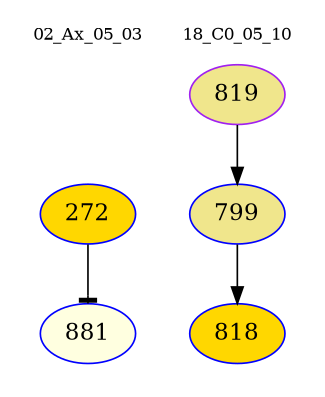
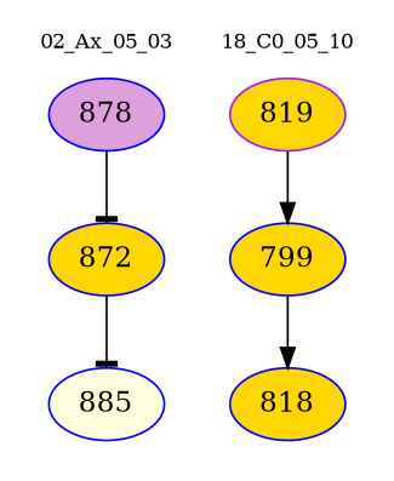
  digraph {
    node [color=blue fillcolor=gold style=filled]
    edge [arrowhead=tee color=black]
-   n2 [label=272]
-   n3 [fillcolor=lightyellow label=881]
-   n4 [color=purple fillcolor=khaki label=819]
-   n5 [fillcolor=khaki label=799]
+   n1 [fillcolor=plum label=878]
+   n2 [label=872]
+   n3 [fillcolor=lightyellow label=885]
+   n4 [color=purple label=819]
+   n5 [label=799]
    n6 [label=818]
    subgraph cluster_1 {
      color=white
      fontsize=10
      label="02_Ax_05_03"
+     n1
      n2
      n3
    }
    subgraph cluster_2 {
      color=white
      fontsize=10
      label="18_C0_05_10"
      n4
      n5
      n6
    }
+   n1 -> n2
    n2 -> n3
    n4 -> n5 [arrowhead=normal]
    n5 -> n6 [arrowhead=normal]
  }
